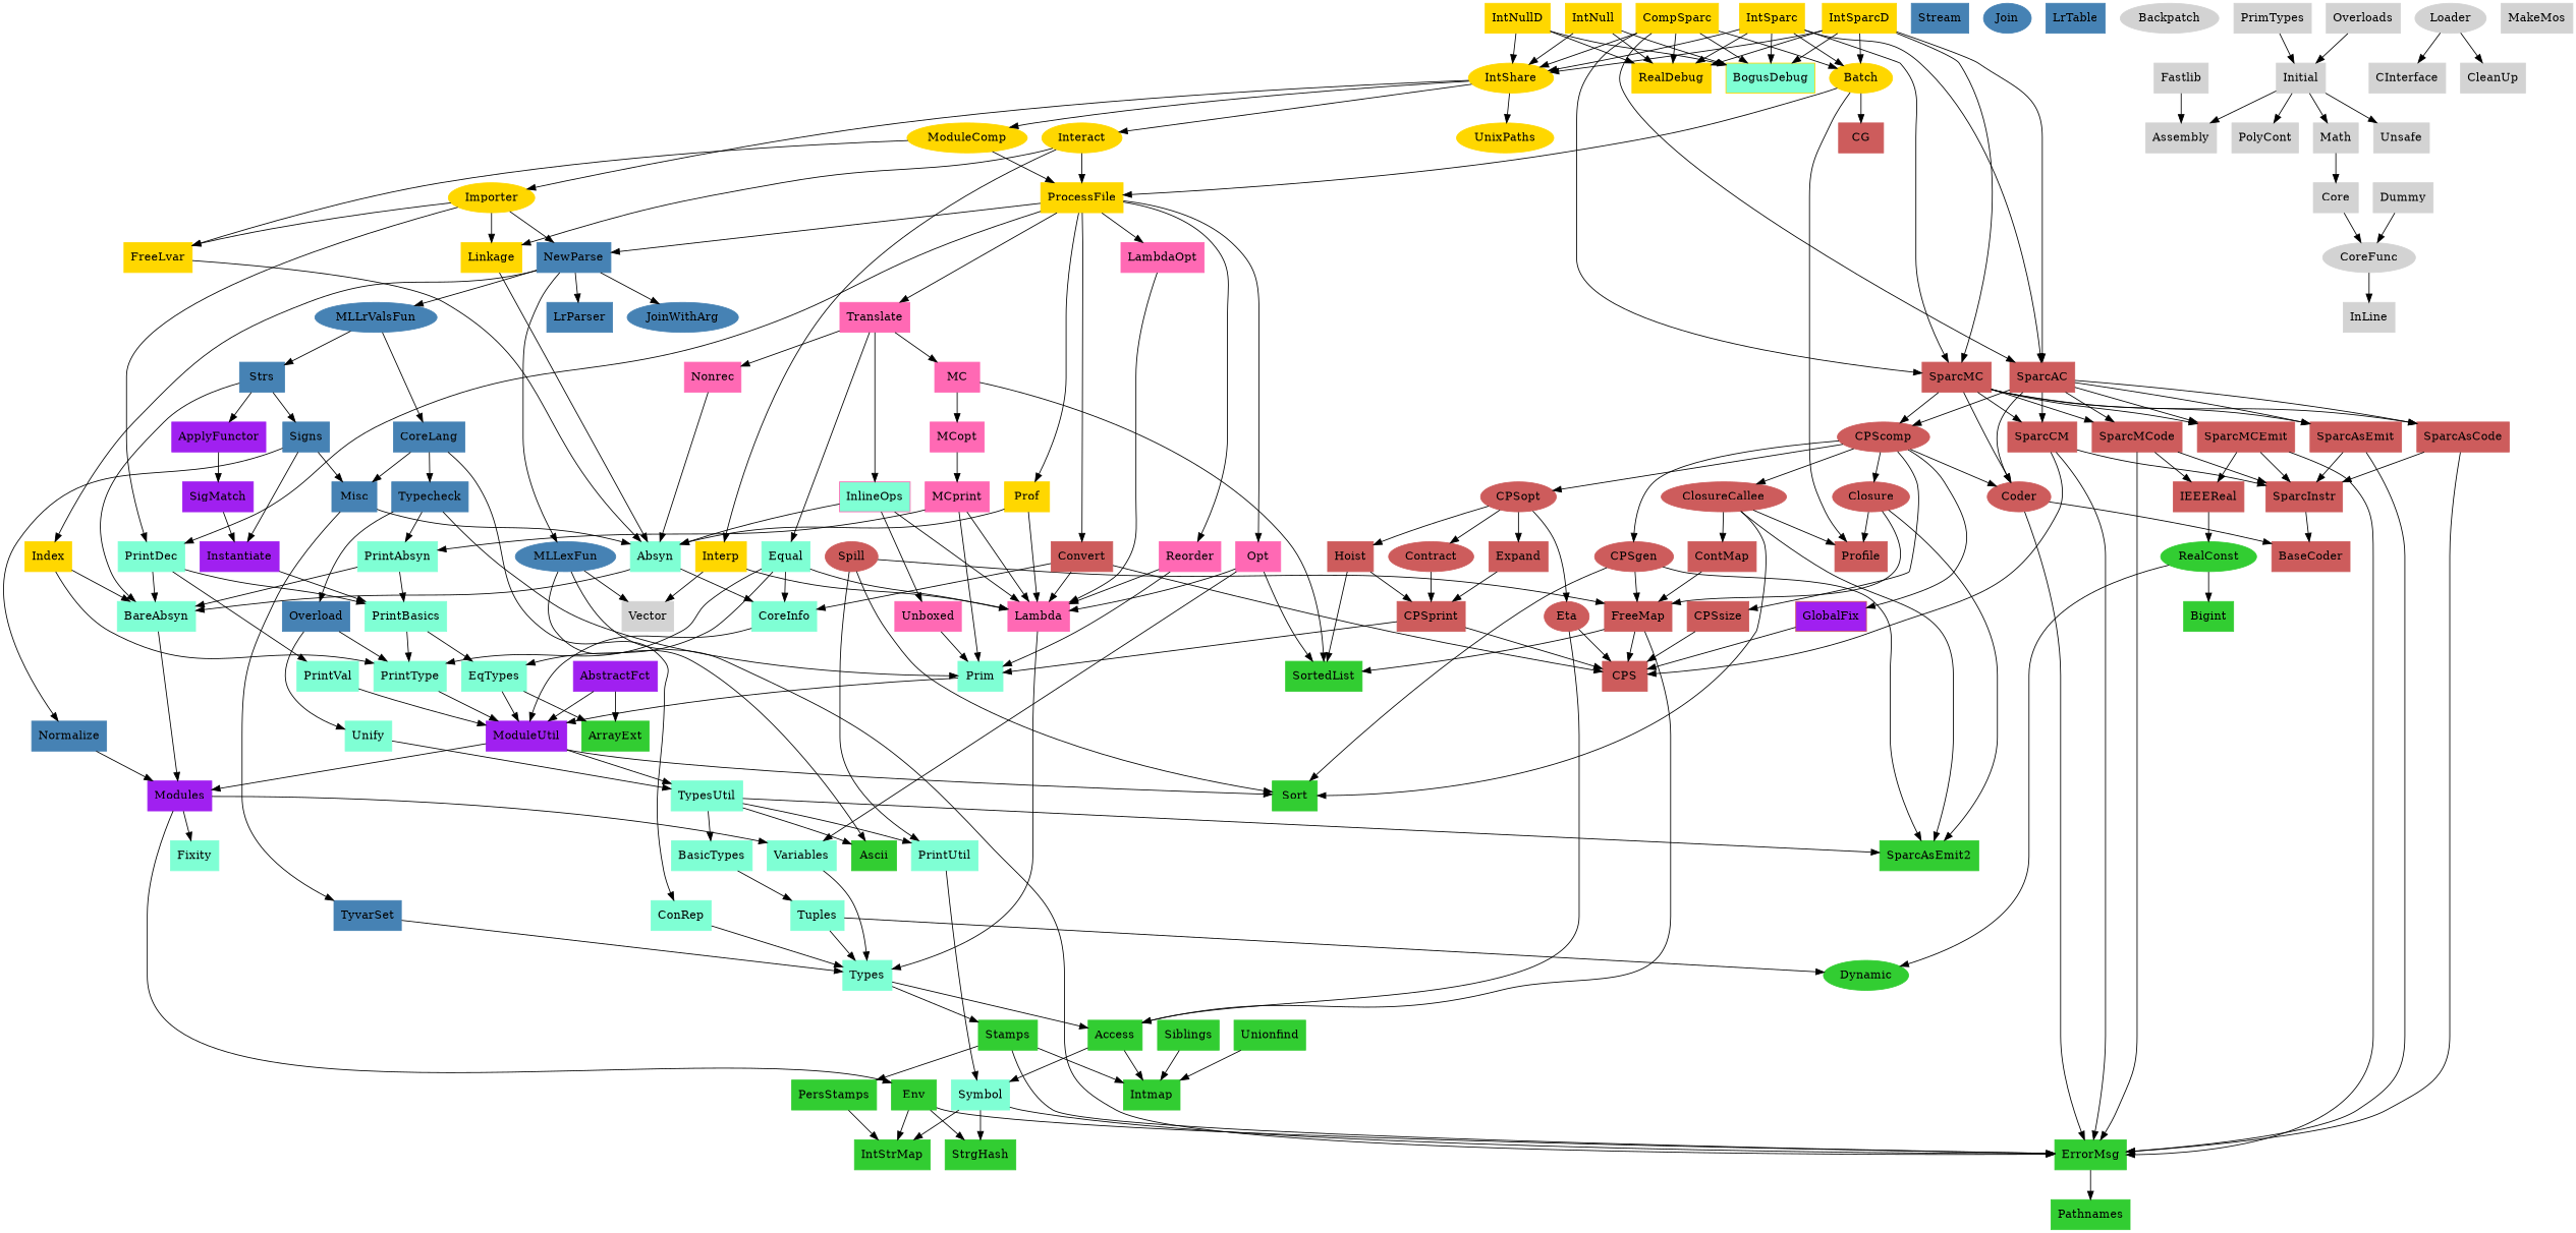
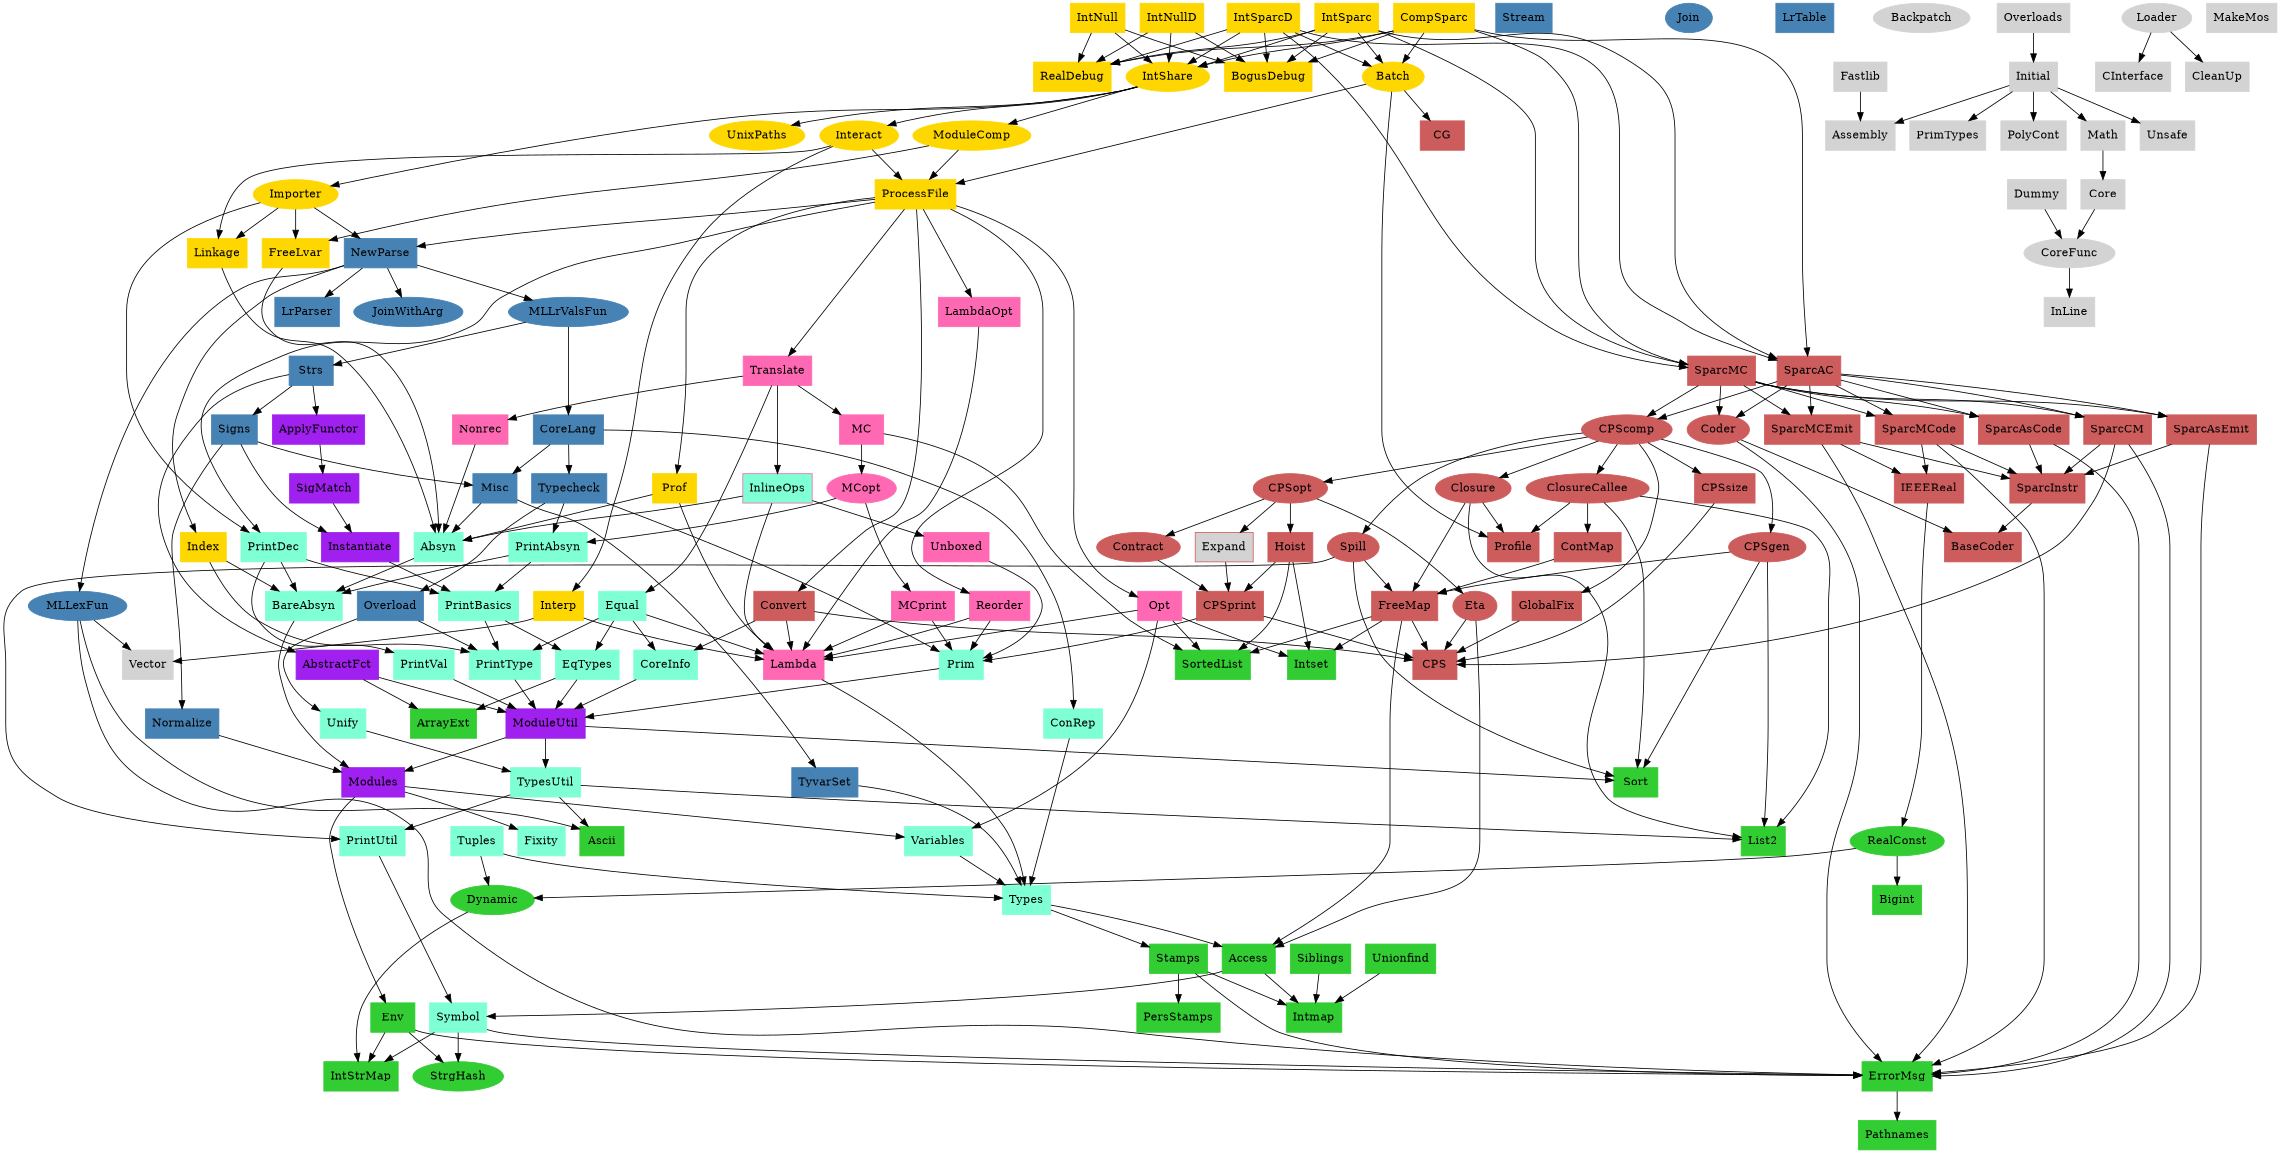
  digraph {
    node [color=indianred shape=box style=filled]
    n1 [label=ContMap]
-   n2 [label=Expand]
+   n2 [label=Expand fillcolor=lightgrey]
    n3 [label=Coder shape=ellipse]
    n4 [label=SparcInstr]
-   n5 [label=GlobalFix fillcolor=purple]
+   n5 [label=GlobalFix]
    n6 [label=Hoist]
    n7 [label=CPSopt shape=ellipse]
    n8 [label=Closure shape=ellipse]
    n9 [label=SparcAsCode]
    n10 [label=SparcMCEmit]
    n11 [label=SparcCM]
    n12 [label=CG]
    n13 [label=BaseCoder]
    n14 [label=SparcMCode]
    n15 [label=ClosureCallee shape=ellipse]
    n16 [label=SparcAsEmit]
    n17 [label=Spill shape=ellipse]
    n18 [label=CPSsize]
    n19 [label=CPSprint]
    n20 [label=SparcMC]
    n21 [label=FreeMap]
    n22 [label=IEEEReal]
    n23 [label=Contract shape=ellipse]
    n24 [label=SparcAC]
    n25 [label=Convert]
    n26 [label=Profile]
    n27 [label=Eta shape=ellipse]
    n28 [label=CPS]
    n29 [label=CPSgen shape=ellipse]
    n30 [label=CPScomp shape=ellipse]
    n31 [color=steelblue label=Strs]
    n32 [color=steelblue label=Overload]
    n33 [color=steelblue label=Typecheck]
    n34 [color=steelblue label=Stream]
    n35 [color=steelblue label=MLLexFun shape=ellipse]
    n36 [color=steelblue label=LrParser]
    n37 [color=steelblue label=JoinWithArg shape=ellipse]
    n38 [color=steelblue label=Join shape=ellipse]
    n39 [color=steelblue label=MLLrValsFun shape=ellipse]
    n40 [color=steelblue label=NewParse]
    n41 [color=steelblue label=Misc]
    n42 [color=steelblue label=TyvarSet]
    n43 [color=steelblue label=Normalize]
    n44 [color=steelblue label=CoreLang]
    n45 [color=steelblue label=Signs]
    n46 [color=steelblue label=LrTable]
    n47 [color=lightgrey label=Backpatch shape=ellipse]
    n48 [color=lightgrey label=PrimTypes]
    n49 [color=lightgrey label=PolyCont]
    n50 [color=lightgrey label=Initial]
    n51 [color=lightgrey label=Vector]
    n52 [color=lightgrey label=Loader shape=ellipse]
    n53 [color=lightgrey label=CoreFunc shape=ellipse]
    n54 [color=lightgrey label=CInterface]
    n55 [color=lightgrey label=Fastlib]
    n56 [color=lightgrey label=Assembly]
    n57 [color=lightgrey label=Math]
    n58 [color=lightgrey label=Core]
    n59 [color=lightgrey label=Dummy]
    n60 [color=lightgrey label=Overloads]
    n61 [color=lightgrey label=CleanUp]
    n62 [color=lightgrey label=InLine]
    n63 [color=lightgrey label=Unsafe]
    n64 [color=lightgrey label=MakeMos]
    n65 [color=limegreen label=Stamps]
    n66 [color=limegreen label=Pathnames]
    n67 [color=limegreen label=Access]
    n68 [color=limegreen label=RealConst shape=ellipse]
    n69 [color=limegreen label=Intmap]
    n70 [color=limegreen label=PersStamps]
    n71 [color=limegreen label=ArrayExt]
    n72 [color=limegreen label=Bigint]
    n73 [color=limegreen label=Unionfind]
    n74 [color=limegreen label=Siblings]
    n75 [color=limegreen label=Sort]
    n76 [color=limegreen label=IntStrMap]
    n77 [color=limegreen label=SortedList]
-   n78 [color=limegreen label=StrgHash]
+   n78 [color=limegreen label=StrgHash shape=ellipse]
+   n79 [color=limegreen label=Intset]
    n80 [color=limegreen label=Env]
-   n81 [color=limegreen label=SparcAsEmit2]
+   n81 [color=limegreen label=List2]
    n82 [color=limegreen label=ErrorMsg]
    n83 [color=limegreen label=Ascii]
    n84 [color=limegreen label=Dynamic shape=ellipse]
-   n85 [color=aquamarine label=BasicTypes]
    n86 [color=aquamarine label=Types]
    n87 [color=aquamarine label=Prim]
    n88 [color=aquamarine label=EqTypes]
    n89 [color=aquamarine label=Fixity]
    n90 [color=aquamarine label=Tuples]
    n91 [color=aquamarine label=TypesUtil]
    n92 [color=aquamarine label=PrintType]
    n93 [color=aquamarine label=Equal]
    n94 [color=aquamarine label=Unify]
    n95 [color=aquamarine label=Variables]
    n96 [color=aquamarine label=BareAbsyn]
    n97 [color=aquamarine label=Symbol]
    n98 [color=aquamarine label=ConRep]
    n99 [color=aquamarine label=PrintUtil]
    n100 [color=aquamarine label=PrintAbsyn]
    n101 [color=aquamarine label=Absyn]
    n102 [color=aquamarine label=CoreInfo]
    n103 [color=aquamarine label=PrintBasics]
    n104 [color=aquamarine label=PrintVal]
    n105 [color=aquamarine label=PrintDec]
    n106 [color=purple label=AbstractFct]
    n107 [color=purple label=ModuleUtil]
    n108 [color=purple label=Instantiate]
    n109 [color=purple label=SigMatch]
    n110 [color=purple label=Modules]
    n111 [color=purple label=ApplyFunctor]
    n112 [color=gold label=IntSparcD]
    n113 [color=gold label=IntShare shape=ellipse]
    n114 [color=gold label=UnixPaths shape=ellipse]
    n115 [color=gold label=IntSparc]
    n116 [color=gold label=IntNullD]
    n117 [color=gold label=Linkage]
    n118 [color=gold label=Prof]
    n119 [color=gold label=IntNull]
    n120 [color=gold label=Index]
    n121 [color=gold label=Interact shape=ellipse]
    n122 [color=gold label=Interp]
    n123 [color=gold label=ModuleComp shape=ellipse]
    n124 [color=gold label=Importer shape=ellipse]
    n125 [color=gold label=ProcessFile]
    n126 [color=gold label=FreeLvar]
    n127 [color=gold label=Batch shape=ellipse]
    n128 [color=gold label=RealDebug]
    n129 [color=gold label=CompSparc]
-   n130 [color=gold label=BogusDebug fillcolor=aquamarine]
-   n131 [color=hotpink label=MCopt]
+   n130 [color=gold label=BogusDebug]
+   n131 [color=hotpink label=MCopt shape=ellipse]
    n132 [color=hotpink label=Nonrec]
    n133 [color=hotpink label=MC]
    n134 [color=hotpink label=LambdaOpt]
    n135 [color=hotpink label=MCprint]
    n136 [color=hotpink label=Lambda]
    n137 [color=hotpink label=Translate]
    n138 [color=hotpink label=Unboxed]
    n139 [color=hotpink label=Opt]
    n140 [color=hotpink label=Reorder]
    n141 [color=hotpink fillcolor=aquamarine label=InlineOps]
    subgraph sub_1 {
      n1
      n2
      n3
      n4
      n5
      n6
      n7
      n8
      n9
      n10
      n11
      n12
      n13
      n14
      n15
      n16
      n17
      n18
      n19
      n20
      n21
      n22
      n23
      n24
      n25
      n26
      n27
      n28
      n29
      n30
    }
    subgraph sub_2 {
      n31
      n32
      n33
      n34
      n35
      n36
      n37
      n38
      n39
      n40
      n41
      n42
      n43
      n44
      n45
      n46
    }
    subgraph sub_3 {
      n47
      n48
      n49
      n50
      n51
      n52
      n53
      n54
      n55
      n56
      n57
      n58
      n59
      n60
      n61
      n62
      n63
      n64
    }
    subgraph sub_4 {
      n65
      n66
      n67
      n68
      n69
      n70
      n71
      n72
      n73
      n74
      n75
      n76
      n77
      n78
+     n79
      n80
      n81
      n82
      n83
      n84
    }
    subgraph sub_5 {
-     n85
      n86
      n87
      n88
      n89
      n90
      n91
      n92
      n93
      n94
      n95
      n96
      n97
      n98
      n99
      n100
      n101
      n102
      n103
      n104
      n105
    }
    subgraph sub_6 {
      n106
      n107
      n108
      n109
      n110
      n111
    }
    subgraph sub_7 {
      n112
      n113
      n114
      n115
      n116
      n117
      n118
      n119
      n120
      n121
      n122
      n123
      n124
      n125
      n126
      n127
      n128
      n129
      n130
    }
    subgraph sub_8 {
      n131
      n132
      n133
      n134
      n135
      n136
      n137
      n138
      n139
      n140
      n141
    }
    n1 -> n21
    n2 -> n19
    n3 -> n13
    n3 -> n82
    n4 -> n13
    n5 -> n28
    n6 -> n19
    n6 -> n77
+   n6 -> n79
    n7 -> n2
    n7 -> n6
    n7 -> n23
    n7 -> n27
    n8 -> n21
    n8 -> n26
    n8 -> n81
    n9 -> n4
    n9 -> n82
    n10 -> n4
    n10 -> n22
    n10 -> n82
    n11 -> n4
    n11 -> n28
    n11 -> n82
    n14 -> n4
    n14 -> n22
    n14 -> n82
    n15 -> n1
    n15 -> n26
    n15 -> n75
    n15 -> n81
    n16 -> n4
    n16 -> n82
    n17 -> n21
    n17 -> n75
    n17 -> n99
    n18 -> n28
    n19 -> n28
    n19 -> n87
    n20 -> n3
    n20 -> n9
    n20 -> n10
    n20 -> n11
    n20 -> n14
    n20 -> n16
    n20 -> n30
    n21 -> n28
    n21 -> n67
    n21 -> n77
+   n21 -> n79
    n22 -> n68
    n23 -> n19
    n24 -> n3
    n24 -> n9
    n24 -> n10
    n24 -> n11
    n24 -> n14
    n24 -> n16
    n24 -> n30
    n25 -> n28
    n25 -> n102
    n25 -> n136
    n27 -> n28
    n27 -> n67
    n29 -> n21
    n29 -> n75
    n29 -> n81
    n30 -> n5
    n30 -> n7
    n30 -> n8
    n30 -> n15
-   n30 -> n3
+   n30 -> n17
    n30 -> n18
    n30 -> n29
    n31 -> n45
-   n31 -> n96
+   n31 -> n106
    n31 -> n111
    n32 -> n92
    n32 -> n94
    n33 -> n32
    n33 -> n87
    n33 -> n100
    n35 -> n51
    n35 -> n82
    n35 -> n83
    n39 -> n31
    n39 -> n44
    n40 -> n35
    n40 -> n36
    n40 -> n37
    n40 -> n39
    n40 -> n120
    n41 -> n42
    n41 -> n101
    n42 -> n86
    n43 -> n110
    n44 -> n33
    n44 -> n41
    n44 -> n98
    n45 -> n41
    n45 -> n43
    n45 -> n108
-   n48 -> n50
+   n50 -> n48
    n50 -> n49
    n50 -> n56
    n50 -> n57
    n50 -> n63
    n52 -> n54
    n52 -> n61
    n53 -> n62
    n55 -> n56
    n57 -> n58
    n58 -> n53
    n59 -> n53
    n60 -> n50
    n65 -> n69
    n65 -> n70
    n65 -> n82
    n67 -> n69
    n67 -> n97
    n68 -> n72
    n68 -> n84
-   n70 -> n76
+   n84 -> n76
    n73 -> n69
    n74 -> n69
    n80 -> n76
    n80 -> n78
    n80 -> n82
    n82 -> n66
-   n85 -> n90
    n86 -> n65
    n86 -> n67
    n87 -> n107
    n88 -> n71
    n88 -> n107
    n90 -> n84
    n90 -> n86
    n91 -> n81
    n91 -> n83
-   n91 -> n85
    n91 -> n99
    n92 -> n107
    n93 -> n88
    n93 -> n92
    n93 -> n102
    n93 -> n136
    n94 -> n91
    n95 -> n86
    n96 -> n110
    n97 -> n76
    n97 -> n78
    n97 -> n82
    n98 -> n86
    n99 -> n97
    n100 -> n96
    n100 -> n103
    n101 -> n96
-   n101 -> n102
    n102 -> n107
    n103 -> n88
    n103 -> n92
    n104 -> n107
    n105 -> n96
    n105 -> n103
    n105 -> n104
    n106 -> n71
    n106 -> n107
    n107 -> n75
    n107 -> n91
    n107 -> n110
    n108 -> n103
    n109 -> n108
    n110 -> n80
    n110 -> n89
    n110 -> n95
    n111 -> n109
    n112 -> n20
    n112 -> n24
    n112 -> n113
    n112 -> n127
    n112 -> n128
    n112 -> n130
    n113 -> n114
    n113 -> n121
    n113 -> n123
    n113 -> n124
    n115 -> n20
    n115 -> n24
    n115 -> n113
    n115 -> n127
    n115 -> n128
    n115 -> n130
    n116 -> n113
    n116 -> n128
    n116 -> n130
    n117 -> n101
    n118 -> n101
    n118 -> n136
    n119 -> n113
    n119 -> n128
    n119 -> n130
    n120 -> n92
    n120 -> n96
    n121 -> n117
    n121 -> n122
    n121 -> n125
    n122 -> n51
    n122 -> n136
    n123 -> n125
    n123 -> n126
    n124 -> n40
    n124 -> n105
    n124 -> n117
    n124 -> n126
    n125 -> n25
    n125 -> n40
    n125 -> n105
    n125 -> n118
    n125 -> n134
    n125 -> n137
    n125 -> n139
    n125 -> n140
    n126 -> n101
    n127 -> n12
    n127 -> n26
    n127 -> n125
    n129 -> n20
    n129 -> n24
    n129 -> n113
    n129 -> n127
    n129 -> n128
    n129 -> n130
    n131 -> n135
    n132 -> n101
    n133 -> n77
    n133 -> n131
    n134 -> n136
    n135 -> n87
-   n135 -> n100
+   n131 -> n100
    n135 -> n136
    n136 -> n86
    n137 -> n93
    n137 -> n132
    n137 -> n133
    n137 -> n141
    n138 -> n87
    n139 -> n77
+   n139 -> n79
    n139 -> n95
    n139 -> n136
    n140 -> n87
    n140 -> n136
    n141 -> n101
    n141 -> n136
    n141 -> n138
  }
